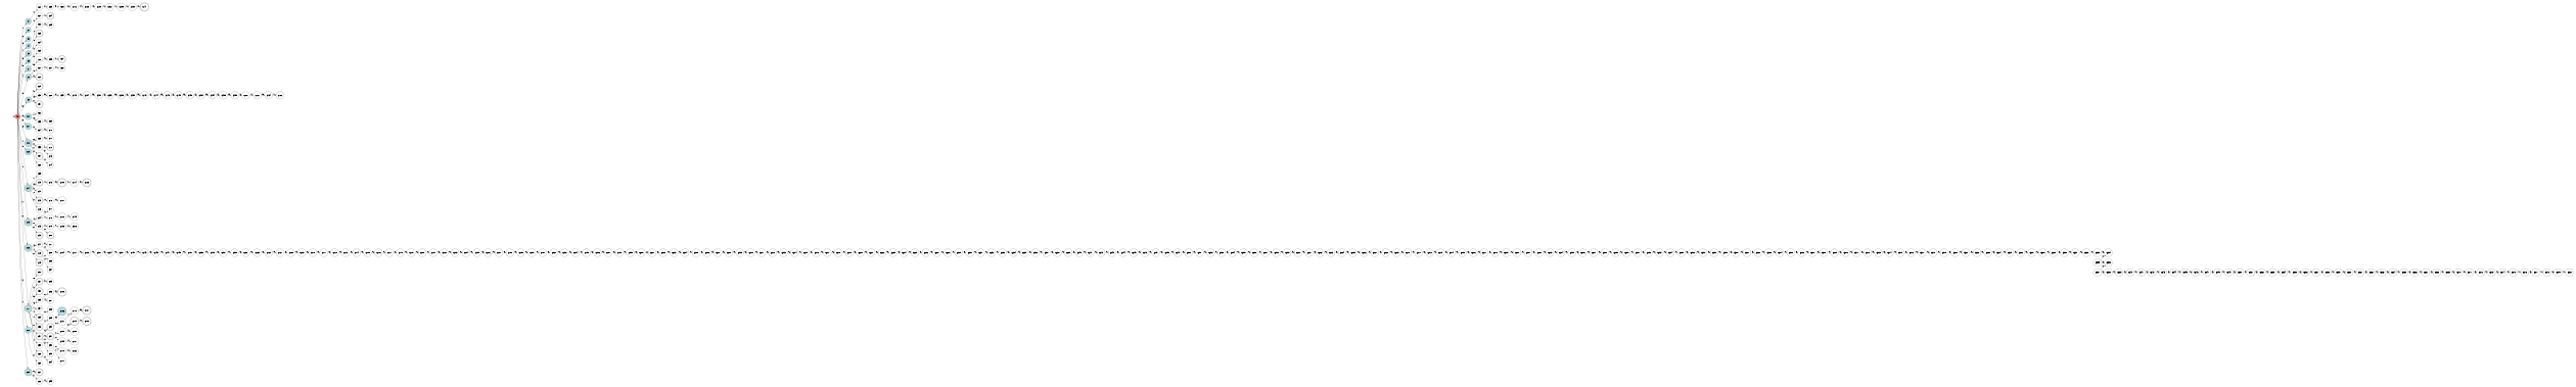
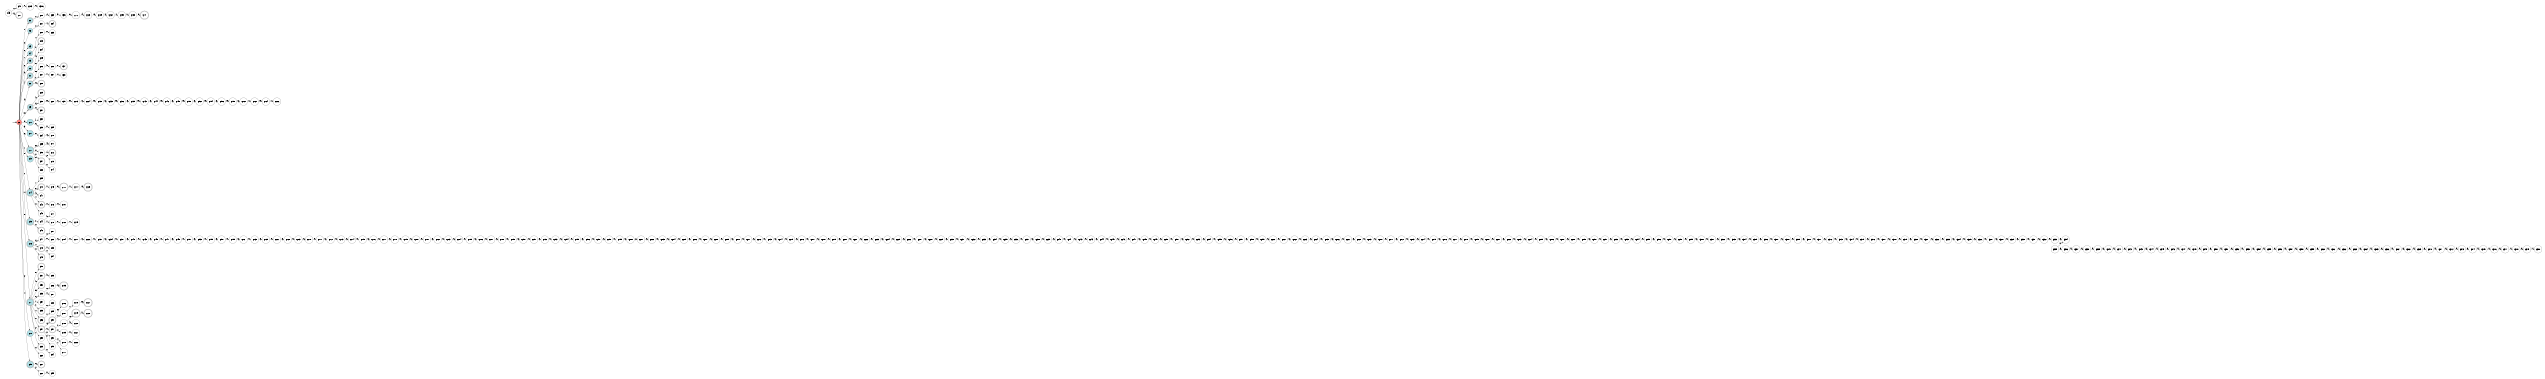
  digraph {
    rankdir=LR
    node [shape=circle style=filled color=black fillcolor=white]
    __start0 [height=0 shape=none style=invis width=0 color="" fillcolor=""]
    n2 [fillcolor="#ff817b" label=q0]
    n3 [fillcolor=powderblue label=q1 shape=doublecircle style="rounded,filled"]
    n4 [fillcolor=powderblue label=q2]
    n5 [fillcolor=powderblue label=q3]
    n6 [fillcolor=powderblue label=q4]
    n7 [fillcolor=powderblue label=q5 shape=doublecircle style="rounded,filled"]
    n8 [fillcolor=powderblue label=q6]
    n9 [fillcolor=powderblue label=q7 shape=doublecircle style="rounded,filled"]
    n10 [fillcolor=powderblue label=q8 shape=doublecircle style="rounded,filled"]
    n11 [fillcolor=powderblue label=q9 shape=doublecircle style="rounded,filled"]
    n12 [fillcolor=powderblue label=q10]
    n13 [fillcolor=powderblue label=q11]
    n14 [fillcolor=powderblue label=q12 shape=doublecircle style="rounded,filled"]
    n15 [fillcolor=powderblue label=q13]
    n16 [fillcolor=powderblue label=q14 shape=doublecircle style="rounded,filled"]
    n17 [fillcolor=powderblue label=q15 shape=doublecircle style="rounded,filled"]
    n18 [fillcolor=powderblue label=q16 shape=doublecircle style="rounded,filled"]
    n19 [fillcolor=powderblue label=q17 shape=doublecircle style="rounded,filled"]
    n20 [fillcolor=powderblue label=q18]
    n21 [fillcolor=powderblue label=q19 shape=doublecircle style="rounded,filled"]
    n22 [label=q20]
    n23 [label=q21]
    n24 [label=q22]
    n25 [label=q23 shape=doublecircle style="rounded,filled"]
    n26 [label=q24]
    n27 [label=q25]
    n28 [label=q26]
    n29 [label=q27]
    n30 [label=q28 shape=doublecircle style="rounded,filled"]
    n31 [label=q29 shape=doublecircle style="rounded,filled"]
    n32 [label=q30]
    n33 [label=q31 shape=doublecircle style="rounded,filled"]
    n34 [label=q32]
    n35 [label=q33]
    n36 [label=q34]
    n37 [label=q35]
    n38 [label=q36]
    n39 [label=q37 shape=doublecircle style="rounded,filled"]
    n40 [label=q38]
    n41 [label=q39]
    n42 [label=q40 shape=doublecircle style="rounded,filled"]
    n43 [label=q41]
    n44 [label=q42 shape=doublecircle style="rounded,filled"]
    n45 [label=q43]
    n46 [label=q44]
    n47 [label=q45]
    n48 [label=q46 shape=doublecircle style="rounded,filled"]
    n49 [label=q47]
    n50 [label=q48 shape=doublecircle style="rounded,filled"]
    n51 [label=q49 shape=doublecircle style="rounded,filled"]
    n52 [label=q50 shape=doublecircle style="rounded,filled"]
    n53 [label=q51 shape=doublecircle style="rounded,filled"]
    n54 [label=q52 shape=doublecircle style="rounded,filled"]
    n55 [label=q53]
    n56 [label=q54]
    n57 [label=q55 shape=doublecircle style="rounded,filled"]
    n58 [label=q56 shape=doublecircle style="rounded,filled"]
    n59 [label=q57 shape=doublecircle style="rounded,filled"]
    n60 [label=q58]
    n61 [label=q59 shape=doublecircle style="rounded,filled"]
    n62 [label=q60]
    n63 [label=q61 shape=doublecircle style="rounded,filled"]
    n64 [label=q62]
    n65 [label=q63]
    n66 [label=q64 shape=doublecircle style="rounded,filled"]
    n67 [label=q65]
    n68 [label=q66]
    n69 [label=q67]
    n70 [label=q68]
    n71 [label=q69]
    n72 [label=q70]
    n73 [label=q71]
    n74 [label=q72 shape=doublecircle style="rounded,filled"]
    n75 [label=q73]
    n76 [label=q74]
    n77 [label=q75]
    n78 [label=q76]
    n79 [label=q77]
    n80 [label=q78]
    n81 [label=q79]
    n82 [label=q80 shape=doublecircle style="rounded,filled"]
    n83 [label=q81]
    n84 [label=q82]
    n85 [label=q83]
    n86 [label=q84]
    n87 [label=q85]
    n88 [label=q86]
    n89 [label=q87]
    n90 [label=q88]
    n91 [label=q89]
    n92 [label=q90 shape=doublecircle style="rounded,filled"]
    n93 [label=q91 shape=doublecircle style="rounded,filled"]
    n94 [label=q92]
    n95 [label=q93]
    n96 [label=q94]
    n97 [label=q95]
    n98 [label=q96]
    n99 [label=q97 shape=doublecircle style="rounded,filled"]
    n100 [label=q98]
    n101 [label=q99]
    n102 [label=q100 shape=doublecircle style="rounded,filled"]
    n103 [label=q101]
    n104 [label=q102]
    n105 [label=q103]
    n106 [label=q104]
    n107 [label=q105 shape=doublecircle style="rounded,filled"]
-   n108 [fillcolor=powderblue label=q106 shape=doublecircle style="rounded,filled"]
+   n108 [label=q106 shape=doublecircle style="rounded,filled"]
    n109 [label=q107]
    n110 [label=q108]
    n111 [label=q109]
    n112 [label=q110]
    n113 [label=q111]
    n114 [label=q112]
    n115 [label=q113]
    n116 [label=q114]
    n117 [label=q115]
    n118 [label=q516]
    n119 [label=q117]
    n120 [label=q118]
    n121 [label=q119 shape=doublecircle style="rounded,filled"]
    n122 [label=q120]
    n123 [label=q121]
    n124 [label=q122]
    n125 [label=q123]
    n126 [label=q124]
    n127 [label=q125 shape=doublecircle style="rounded,filled"]
    n128 [label=q126]
    n129 [label=q127 shape=doublecircle style="rounded,filled"]
    n130 [label=q128 shape=doublecircle style="rounded,filled"]
    n131 [label=q129]
    n132 [label=q130]
    n133 [label=q131]
    n134 [label=q132]
    n135 [label=q133]
    n136 [label=q134]
    n137 [label=q135]
    n138 [label=q136]
    n139 [label=q137]
    n140 [label=q138]
    n141 [label=q139]
    n142 [label=q140]
    n143 [label=q141 shape=doublecircle style="rounded,filled"]
    n144 [label=q142]
    n145 [label=q143]
    n146 [label=q144]
    n147 [label=q145]
    n148 [label=q146]
    n149 [label=q147]
    n150 [label=q148]
    n151 [label=q149]
    n152 [label=q150]
    n153 [label=q151]
    n154 [label=q152]
    n155 [label=q153]
    n156 [label=q154]
    n157 [label=q155]
    n158 [label=q156]
    n159 [label=q157]
    n160 [label=q158]
    n161 [label=q159]
    n162 [label=q160]
    n163 [label=q161]
    n164 [label=q162]
    n165 [label=q163]
    n166 [label=q164]
    n167 [label=q165]
    n168 [label=q166]
    n169 [label=q167]
    n170 [label=q168]
    n171 [label=q169]
    n172 [label=q170]
    n173 [label=q171]
    n174 [label=q172]
    n175 [label=q173]
    n176 [label=q174]
    n177 [label=q175]
    n178 [label=q176]
    n179 [label=q177]
    n180 [label=q178]
    n181 [label=q179]
    n182 [label=q180]
    n183 [label=q181]
    n184 [label=q182]
    n185 [label=q183]
    n186 [label=q184]
    n187 [label=q185]
    n188 [label=q186]
    n189 [label=q187]
    n190 [label=q188]
    n191 [label=q189]
    n192 [label=q190]
    n193 [label=q191]
    n194 [label=q192]
    n195 [label=q193]
    n196 [label=q194]
    n197 [label=q195]
    n198 [label=q196]
    n199 [label=q197]
    n200 [label=q198]
    n201 [label=q199]
    n202 [label=q200]
    n203 [label=q201]
    n204 [label=q202]
    n205 [label=q203]
    n206 [label=q204]
    n207 [label=q205]
    n208 [label=q206]
    n209 [label=q207]
    n210 [label=q208]
    n211 [label=q209]
    n212 [label=q210]
    n213 [label=q211]
    n214 [label=q212]
    n215 [label=q213]
    n216 [label=q214]
    n217 [label=q215]
    n218 [label=q216]
    n219 [label=q217]
    n220 [label=q218]
    n221 [label=q219]
    n222 [label=q220]
    n223 [label=q221]
    n224 [label=q222]
    n225 [label=q223]
    n226 [label=q224]
    n227 [label=q225]
    n228 [label=q226]
    n229 [label=q227]
    n230 [label=q228]
    n231 [label=q229]
    n232 [label=q230]
    n233 [label=q231]
    n234 [label=q232]
    n235 [label=q233]
    n236 [label=q234]
    n237 [label=q235]
    n238 [label=q936]
    n239 [label=q237]
    n240 [label=q238]
    n241 [label=q239]
    n242 [label=q240]
    n243 [label=q241]
    n244 [label=q242]
    n245 [label=q243]
    n246 [label=q244]
    n247 [label=q245]
    n248 [label=q246]
    n249 [label=q247]
    n250 [label=q248]
    n251 [label=q249]
    n252 [label=q250]
    n253 [label=q251]
    n254 [label=q252]
    n255 [label=q253]
    n256 [label=q254]
    n257 [label=q255]
    n258 [label=q256]
    n259 [label=q257]
    n260 [label=q258]
    n261 [label=q259]
    n262 [label=q260]
    n263 [label=q261]
    n264 [label=q262]
    n265 [label=q263]
    n266 [label=q264]
    n267 [label=q265]
    n268 [label=q266]
    n269 [label=q267]
    n270 [label=q268]
    n271 [label=q269]
    n272 [label=q270]
    n273 [label=q271]
    n274 [label=q272]
    n275 [label=q273]
    n276 [label=q274]
    n277 [label=q275]
    n278 [label=q276]
    n279 [label=q277]
    n280 [label=q278]
    n281 [label=q279]
    n282 [label=q280]
    n283 [label=q281]
    n284 [label=q282]
    n285 [label=q283]
    n286 [label=q284]
    n287 [label=q285]
    n288 [label=q286]
    n289 [label=q287]
    n290 [label=q288]
    n291 [label=q289]
    n292 [label=q290]
    n293 [label=q291]
    n294 [label=q292]
    n295 [label=q293]
    n296 [label=q294]
    n297 [label=q295]
    n298 [label=q296]
    n299 [label=q297]
    n300 [label=q298]
    n301 [label=q299]
    n302 [label=q300]
    n303 [label=q301]
    n304 [label=q302]
    n305 [label=q303]
    n306 [label=q304]
    n307 [label=q305]
    n308 [label=q306]
    n309 [label=q307]
    n310 [label=q308]
    n311 [label=q309]
    n312 [label=q310]
    n313 [label=q311]
    n314 [label=q312]
    n315 [label=q313]
    n316 [label=q314]
    n317 [label=q315]
    n318 [label=q316]
    n319 [label=q317]
    n320 [label=q318]
    n321 [label=q319]
    n322 [label=q320]
    n323 [label=q321]
    n324 [label=q322]
    n325 [label=q323]
    n326 [label=q324]
    n327 [label=q325]
    n328 [label=q326]
    n329 [label=q327]
    n330 [label=q328]
    n331 [label=q329]
    n332 [label=q330]
    n333 [label=q331]
    n334 [label=q332]
    n335 [label=q333]
    n336 [label=q334]
    n337 [label=q335]
    n338 [label=q336]
    n339 [label=q337]
    n340 [label=q338]
    n341 [label=q339]
    n342 [label=q340]
    n343 [label=q341]
    n344 [label=q342]
    n345 [label=q343]
    n346 [label=q344]
    n347 [label=q345]
    n348 [label=q346]
    n349 [label=q347]
    n350 [label=q348]
    n351 [label=q349]
    n352 [label=q350]
    n353 [label=q351]
    n354 [label=q352]
    n355 [label=q353]
    n356 [label=q354]
    n357 [label=q355]
    n358 [label=q356]
    n359 [label=q357]
    n360 [label=q358]
    n361 [label=q359]
    n362 [label=q360]
    n363 [label=q361]
    n364 [label=q362]
    n365 [label=q363]
    n366 [label=q364]
    n367 [label=q365]
    n368 [label=q366]
    n369 [label=q367]
    n370 [label=q368]
    n371 [label=q369]
    n372 [label=q370]
    n373 [label=q371]
    n374 [label=q372]
    n375 [label=q373]
    n376 [label=q374]
    n377 [label=q375]
    n378 [label=q376]
    n379 [label=q377]
    n380 [label=q378]
    n381 [label=q379]
    n382 [label=q380]
    subgraph cluster_1 {
      nodesep=0.15
      ranksep=0.15
      style=invis
      __start0
      n2
    }
    __start0 -> n2 [penwidth=2]
    n2 -> n3 [label=1]
    n2 -> n4 [label=2]
    n2 -> n5 [label=6]
    n2 -> n6 [label=7]
    n2 -> n7 [label=e]
    n2 -> n8 [label=h]
    n2 -> n9 [label=j]
    n2 -> n10 [label=k]
    n2 -> n11 [label=m]
    n2 -> n12 [label=n]
    n2 -> n13 [label=p]
    n2 -> n14 [label=q]
    n2 -> n15 [label=r]
    n2 -> n16 [label=s]
    n2 -> n17 [label=t]
    n2 -> n18 [label=w]
    n2 -> n19 [label=x]
    n2 -> n20 [label=y]
    n2 -> n21 [label=z]
    n3 -> n22 [label=0]
    n4 -> n23 [label=0]
    n6 -> n24 [label=t]
    n7 -> n25 [label=s]
    n8 -> n26 [label=k]
    n9 -> n27 [label=n]
    n10 -> n28 [label=m]
    n10 -> n29 [label=s]
    n10 -> n30 [label=x]
    n11 -> n31 [label=k]
    n11 -> n32 [label=q]
    n11 -> n33 [label=x]
    n12 -> n34 [label=j]
    n12 -> n35 [label=q]
    n13 -> n36 [label=n]
    n14 -> n37 [label=m]
    n14 -> n38 [label=n]
    n14 -> n39 [label=w]
    n14 -> n40 [label=x]
    n16 -> n41 [label=7]
    n16 -> n42 [label=e]
    n16 -> n43 [label=k]
    n16 -> n44 [label=t]
    n16 -> n45 [label=x]
    n17 -> n46 [label=s]
-   n17 -> n47 [label=w]
    n17 -> n48 [label=x]
    n18 -> n49 [label=q]
    n18 -> n50 [label=t]
    n18 -> n51 [label=x]
    n19 -> n52 [label=e]
    n19 -> n53 [label=k]
    n19 -> n54 [label=m]
    n19 -> n55 [label=q]
    n19 -> n56 [label=r]
    n19 -> n57 [label=s]
    n19 -> n58 [label=t]
    n19 -> n59 [label=w]
    n19 -> n60 [label=y]
    n19 -> n61 [label=z]
    n20 -> n62 [label=x]
    n21 -> n63 [label=x]
    n21 -> n64 [label=y]
    n22 -> n65 [label=2]
    n23 -> n66 [label=1]
    n24 -> n67 [label=x]
    n28 -> n68 [label=k]
    n29 -> n69 [label=t]
    n32 -> n70 [label=m]
    n35 -> n71 [label=x]
    n36 -> n72 [label=q]
    n37 -> n73 [label=q]
    n38 -> n74 [label=j]
    n38 -> n75 [label=p]
    n39 -> n76 [label=x]
    n42 -> n77 [label=s]
    n44 -> n78 [label=w]
    n46 -> n79 [label=k]
    n46 -> n80 [label=t]
    n47 -> n81 [label=s]
    n47 -> n82 [label=x]
    n49 -> n83 [label=n]
    n49 -> n84 [label=x]
    n50 -> n85 [label=s]
    n50 -> n86 [label=w]
    n53 -> n87 [label=h]
    n55 -> n88 [label=n]
    n55 -> n89 [label=w]
    n57 -> n90 [label=x]
    n58 -> n91 [label=s]
    n59 -> n92 [label=q]
    n59 -> n93 [label=t]
    n59 -> n94 [label=x]
    n59 -> n95 [label=y]
    n61 -> n96 [label=x]
    n64 -> n97 [label=x]
    n65 -> n98 [label=3]
    n68 -> n99 [label=s]
    n69 -> n100 [label=w]
    n70 -> n101 [label=q]
    n77 -> n102 [label=e]
    n78 -> n103 [label=x]
    n80 -> n104 [label=s]
    n81 -> n105 [label=t]
    n84 -> n106 [label=q]
    n88 -> n107 [label=q]
    n92 -> n108 [label=m]
    n92 -> n109 [label=w]
    n93 -> n110 [label=s]
    n93 -> n111 [label=w]
    n94 -> n112 [label=w]
    n94 -> n113 [label=z]
    n98 -> n114 [label=6]
    n101 -> n115 [label=m]
    n102 -> n116 [label=s]
    n104 -> n117 [label=t]
    n105 -> n118 [label=w]
    n106 -> n119 [label=x]
    n109 -> n120 [label=t]
    n110 -> n121 [label=e]
    n110 -> n122 [label=k]
    n111 -> n123 [label=x]
    n112 -> n124 [label=x]
    n114 -> n125 [label=d]
    n115 -> n126 [label=q]
    n116 -> n127 [label=e]
    n119 -> n128 [label=q]
    n120 -> n129 [label=m]
    n121 -> n130 [label=s]
    n125 -> n131 [label=e]
    n126 -> n132 [label=m]
    n128 -> n133 [label=x]
    n131 -> n134 [label=s]
    n132 -> n135 [label=q]
    n133 -> n136 [label=q]
    n134 -> n137 [label=t]
    n135 -> n138 [label=m]
    n136 -> n139 [label=x]
    n137 -> n140 [label=w]
    n138 -> n141 [label=q]
    n139 -> n142 [label=q]
    n140 -> n143 [label=x]
    n141 -> n144 [label=m]
    n142 -> n145 [label=x]
    n144 -> n146 [label=q]
    n145 -> n147 [label=q]
    n146 -> n148 [label=m]
    n147 -> n149 [label=x]
    n148 -> n150 [label=q]
    n149 -> n151 [label=q]
    n150 -> n152 [label=m]
    n151 -> n153 [label=x]
    n152 -> n154 [label=q]
    n153 -> n155 [label=q]
    n154 -> n156 [label=m]
    n155 -> n157 [label=x]
    n156 -> n158 [label=q]
    n157 -> n159 [label=q]
    n158 -> n160 [label=m]
    n159 -> n161 [label=x]
    n160 -> n162 [label=q]
    n161 -> n163 [label=q]
    n162 -> n164 [label=w]
    n163 -> n165 [label=x]
    n164 -> n166 [label=m]
    n165 -> n167 [label=q]
    n166 -> n168 [label=w]
    n167 -> n169 [label=x]
    n169 -> n170 [label=q]
    n170 -> n171 [label=x]
    n171 -> n172 [label=q]
    n172 -> n173 [label=x]
    n173 -> n174 [label=q]
    n174 -> n175 [label=x]
    n175 -> n176 [label=q]
    n176 -> n177 [label=x]
    n177 -> n178 [label=q]
    n178 -> n179 [label=x]
    n179 -> n180 [label=q]
    n180 -> n181 [label=x]
    n181 -> n182 [label=q]
    n182 -> n183 [label=x]
    n183 -> n184 [label=q]
    n184 -> n185 [label=x]
    n185 -> n186 [label=q]
    n186 -> n187 [label=x]
    n187 -> n188 [label=q]
    n188 -> n189 [label=x]
    n189 -> n190 [label=q]
    n190 -> n191 [label=x]
    n191 -> n192 [label=q]
    n192 -> n193 [label=x]
    n193 -> n194 [label=q]
    n194 -> n195 [label=x]
    n195 -> n196 [label=q]
    n196 -> n197 [label=x]
    n197 -> n198 [label=q]
    n198 -> n199 [label=x]
    n199 -> n200 [label=q]
    n200 -> n201 [label=x]
    n201 -> n202 [label=q]
    n202 -> n203 [label=y]
    n203 -> n204 [label=q]
    n204 -> n205 [label=x]
    n205 -> n206 [label=q]
    n206 -> n207 [label=x]
    n207 -> n208 [label=q]
    n208 -> n209 [label=x]
    n209 -> n210 [label=q]
    n210 -> n211 [label=x]
    n211 -> n212 [label=q]
    n212 -> n213 [label=x]
    n213 -> n214 [label=q]
    n214 -> n215 [label=x]
    n215 -> n216 [label=q]
    n216 -> n217 [label=x]
    n217 -> n218 [label=q]
    n218 -> n219 [label=x]
    n219 -> n220 [label=q]
    n220 -> n221 [label=x]
    n221 -> n222 [label=q]
    n222 -> n223 [label=x]
    n223 -> n224 [label=q]
    n224 -> n225 [label=x]
    n225 -> n226 [label=q]
    n226 -> n227 [label=x]
    n227 -> n228 [label=q]
    n228 -> n229 [label=x]
    n229 -> n230 [label=q]
    n230 -> n231 [label=x]
    n231 -> n232 [label=q]
    n232 -> n233 [label=x]
    n233 -> n234 [label=q]
    n234 -> n235 [label=x]
    n235 -> n236 [label=q]
    n236 -> n237 [label=x]
    n237 -> n238 [label=q]
    n238 -> n239 [label=x]
    n239 -> n240 [label=q]
    n240 -> n241 [label=x]
    n241 -> n242 [label=q]
    n242 -> n243 [label=x]
    n243 -> n244 [label=q]
    n244 -> n245 [label=x]
    n245 -> n246 [label=q]
    n246 -> n247 [label=x]
    n247 -> n248 [label=q]
    n248 -> n249 [label=x]
    n249 -> n250 [label=q]
    n250 -> n251 [label=x]
    n251 -> n252 [label=q]
    n252 -> n253 [label=x]
    n253 -> n254 [label=q]
    n254 -> n255 [label=x]
    n255 -> n256 [label=q]
    n256 -> n257 [label=x]
    n257 -> n258 [label=q]
    n258 -> n259 [label=x]
    n259 -> n260 [label=q]
    n260 -> n261 [label=x]
    n261 -> n262 [label=q]
    n262 -> n263 [label=x]
    n263 -> n264 [label=q]
    n264 -> n265 [label=x]
    n265 -> n266 [label=q]
    n266 -> n267 [label=x]
    n267 -> n268 [label=q]
    n268 -> n269 [label=x]
    n269 -> n270 [label=q]
    n270 -> n271 [label=x]
    n271 -> n272 [label=q]
    n272 -> n273 [label=x]
    n273 -> n274 [label=q]
    n274 -> n275 [label=x]
    n275 -> n276 [label=q]
    n276 -> n277 [label=x]
    n277 -> n278 [label=q]
    n278 -> n279 [label=x]
    n279 -> n280 [label=q]
    n280 -> n281 [label=x]
    n281 -> n282 [label=q]
    n282 -> n283 [label=x]
    n283 -> n284 [label=q]
    n284 -> n285 [label=x]
    n285 -> n286 [label=q]
    n286 -> n287 [label=x]
    n287 -> n288 [label=q]
    n288 -> n289 [label=x]
    n289 -> n290 [label=q]
    n290 -> n291 [label=x]
    n291 -> n292 [label=q]
    n292 -> n293 [label=x]
    n293 -> n294 [label=q]
    n294 -> n295 [label=x]
    n295 -> n296 [label=q]
    n296 -> n297 [label=x]
    n297 -> n298 [label=q]
    n298 -> n299 [label=x]
    n299 -> n300 [label=q]
    n300 -> n301 [label=x]
    n301 -> n302 [label=q]
    n302 -> n303 [label=x]
    n303 -> n304 [label=q]
    n304 -> n305 [label=x]
    n305 -> n306 [label=q]
    n306 -> n307 [label=x]
    n307 -> n308 [label=q]
    n308 -> n309 [label=x]
    n309 -> n310 [label=q]
    n310 -> n311 [label=x]
    n311 -> n312 [label=q]
    n312 -> n313 [label=x]
    n313 -> n314 [label=q]
    n314 -> n315 [label=x]
    n315 -> n316 [label=q]
    n316 -> n317 [label=x]
    n317 -> n318 [label=q]
    n318 -> n319 [label=x]
    n319 -> n320 [label=q]
    n320 -> n321 [label=x]
    n321 -> n322 [label=q]
    n322 -> n323 [label=x]
    n323 -> n324 [label=q]
    n324 -> n325 [label=x]
    n325 -> n326 [label=q]
    n326 -> n327 [label=x]
    n327 -> n328 [label=q]
    n328 -> n329 [label=x]
    n329 -> n330 [label=q]
    n330 -> n331 [label=x]
    n331 -> n332 [label=q]
    n332 -> n333 [label=x]
    n333 -> n334 [label=q]
    n334 -> n335 [label=x]
    n335 -> n336 [label=q]
    n337 -> n336 [label=x]
    n337 -> n338 [label=q]
-   n339 -> n338 [label=x]
+   n338 -> n339 [label=x]
    n339 -> n340 [label=q]
    n340 -> n341 [label=x]
    n341 -> n342 [label=q]
    n342 -> n343 [label=x]
    n343 -> n344 [label=q]
    n344 -> n345 [label=x]
    n345 -> n346 [label=q]
    n346 -> n347 [label=x]
    n347 -> n348 [label=q]
    n348 -> n349 [label=x]
    n349 -> n350 [label=q]
    n350 -> n351 [label=x]
    n351 -> n352 [label=q]
    n352 -> n353 [label=x]
    n353 -> n354 [label=q]
    n354 -> n355 [label=x]
    n355 -> n356 [label=q]
    n356 -> n357 [label=x]
    n357 -> n358 [label=q]
    n358 -> n359 [label=x]
    n359 -> n360 [label=q]
    n360 -> n361 [label=x]
    n361 -> n362 [label=q]
    n362 -> n363 [label=x]
    n363 -> n364 [label=q]
    n364 -> n365 [label=x]
    n365 -> n366 [label=q]
    n366 -> n367 [label=x]
    n367 -> n368 [label=q]
    n368 -> n369 [label=x]
    n369 -> n370 [label=q]
    n370 -> n371 [label=x]
    n371 -> n372 [label=q]
    n372 -> n373 [label=x]
    n373 -> n374 [label=q]
    n374 -> n375 [label=x]
    n375 -> n376 [label=q]
    n376 -> n377 [label=x]
    n377 -> n378 [label=w]
    n378 -> n379 [label=q]
    n379 -> n380 [label=w]
    n380 -> n381 [label=q]
    n381 -> n382 [label=w]
  }
